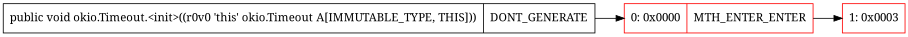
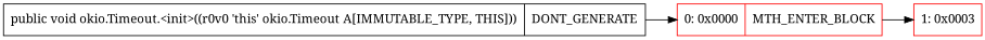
  digraph {
    rankdir=LR
    fontname="Noto Serif"
    node [color=red shape=record fontname="Noto Serif"]
    edge [fontname="Noto Serif"]
-   n1 [label="{0\:\ 0x0000|MTH_ENTER_ENTER\l}"]
+   n1 [label="{0\:\ 0x0000|MTH_ENTER_BLOCK\l}"]
    n2 [label="{1\:\ 0x0003}"]
    n3 [label="{public void okio.Timeout.\<init\>((r0v0 'this' okio.Timeout A[IMMUTABLE_TYPE, THIS]))  | DONT_GENERATE\l}" color=""]
    subgraph cluster_1 {
      label="R(0)"
    }
    n1 -> n2
    n3 -> n1
  }
